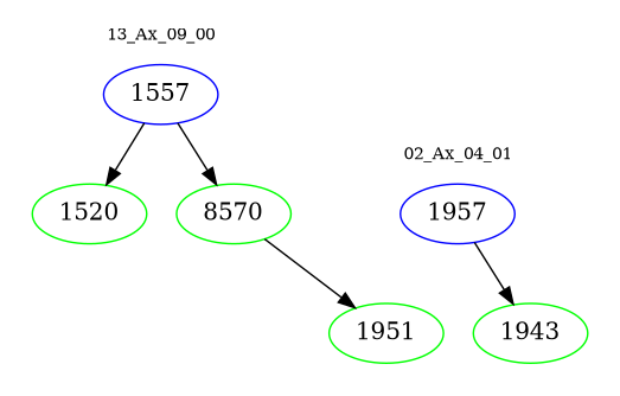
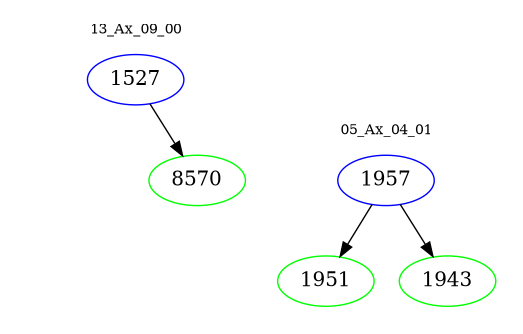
  digraph {
    fontname="DejaVu Serif"
    node [color=green fontname="DejaVu Serif"]
    edge [color=black fontname="DejaVu Serif"]
-   n1 [color=blue label=1557]
-   n2 [label=1520]
+   n1 [color=blue label=1527]
    n3 [label=8570]
    n4 [color=blue label=1957]
    n5 [label=1943]
    n6 [label=1951]
    subgraph cluster_1 {
      color=white
      fontsize=10
      label="13_Ax_09_00"
      n1
-     n2
      n3
    }
    subgraph cluster_2 {
      color=white
      fontsize=10
-     label="02_Ax_04_01"
+     label="05_Ax_04_01"
      n4
      n5
      n6
    }
-   n1 -> n2
    n1 -> n3
    n4 -> n5
-   n3 -> n6
+   n4 -> n6
  }
